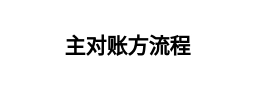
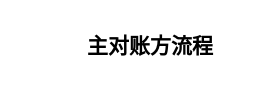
  <mxCell id="0" />
  <mxCell id="1" parent="0" />
- <mxCell id="2" value="&lt;font style=&quot;font-size: 14px&quot;&gt;&lt;b&gt;主对账方流程&lt;/b&gt;&lt;/font&gt;" style="text;html=1;strokeColor=none;fillColor=none;align=center;verticalAlign=middle;whiteSpace=wrap;rounded=0;" vertex="1" parent="1"><mxGeometry x="20" y="20" width="130" height="20" as="geometry" /></mxCell>
+ <mxCell id="2" value="&lt;font style=&quot;font-size: 14px&quot;&gt;&lt;b&gt;主对账方流程&lt;/b&gt;&lt;/font&gt;" style="text;html=1;strokeColor=none;fillColor=none;align=center;verticalAlign=middle;whiteSpace=wrap;rounded=0;" vertex="1" parent="1"><mxGeometry x="35" y="20" width="130" height="20" as="geometry" /></mxCell>
